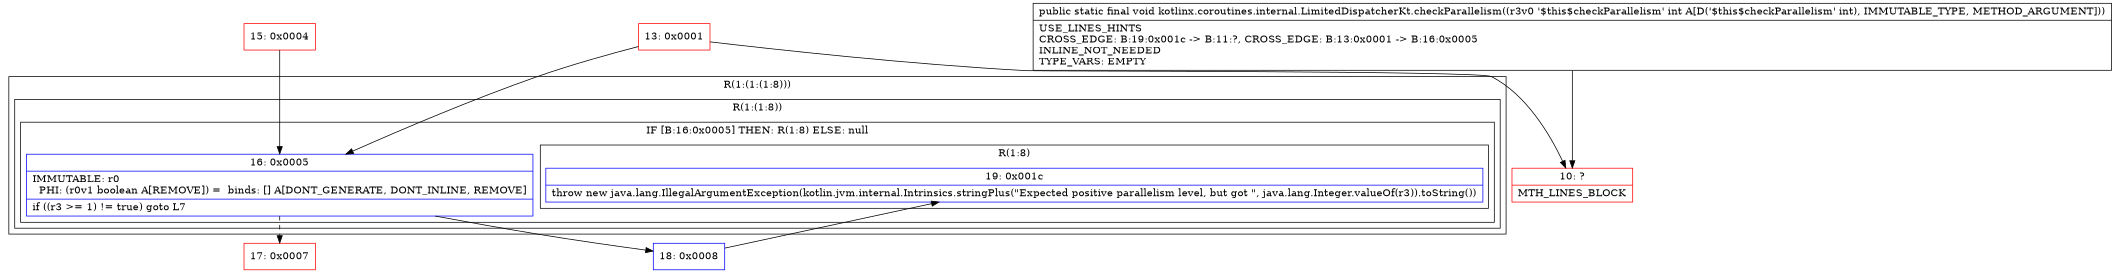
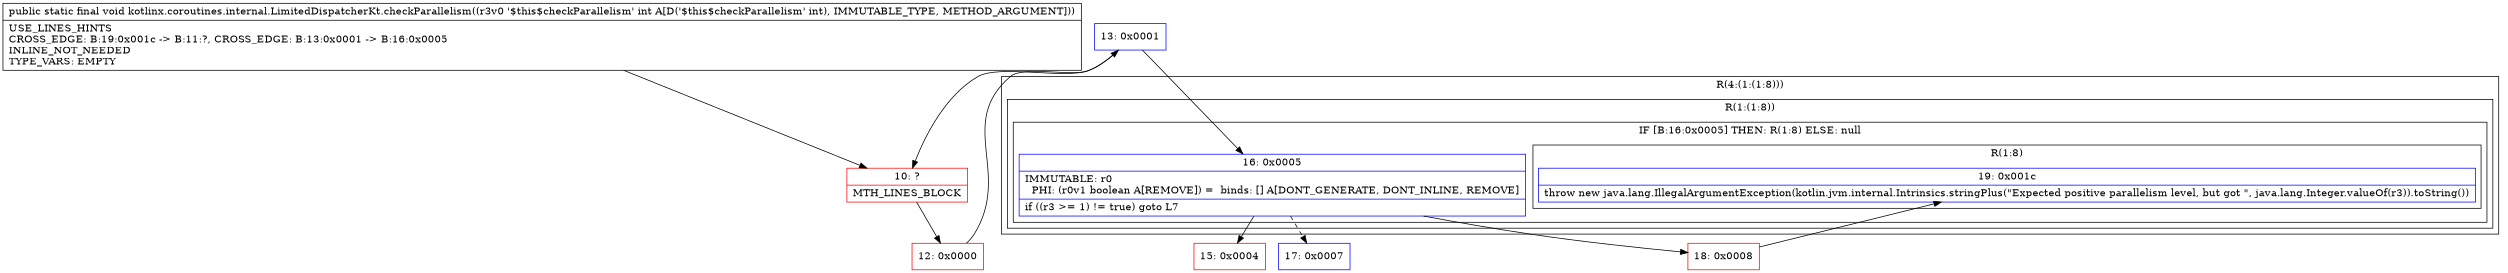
  digraph {
    node [color=red shape=record]
    n1 [color=blue label="{19\:\ 0x001c|throw new java.lang.IllegalArgumentException(kotlin.jvm.internal.Intrinsics.stringPlus(\"Expected positive parallelism level, but got \", java.lang.Integer.valueOf(r3)).toString())\l}"]
    n2 [color=blue label="{16\:\ 0x0005|IMMUTABLE: r0 \l  PHI: (r0v1 boolean A[REMOVE]) =  binds: [] A[DONT_GENERATE, DONT_INLINE, REMOVE]\l|if ((r3 \>= 1) != true) goto L7\l}"]
-   n3 [label="{17\:\ 0x0007}"]
-   n4 [color=blue label="{18\:\ 0x0008}"]
+   n3 [color=blue label="{17\:\ 0x0007}"]
+   n4 [label="{18\:\ 0x0008}"]
    n5 [label="{10\:\ ?|MTH_LINES_BLOCK\l}"]
-   n7 [label="{13\:\ 0x0001}"]
+   n6 [label="{12\:\ 0x0000}"]
+   n7 [color=blue label="{13\:\ 0x0001}"]
    n8 [label="{15\:\ 0x0004}"]
    n9 [label="{public static final void kotlinx.coroutines.internal.LimitedDispatcherKt.checkParallelism((r3v0 '$this$checkParallelism' int A[D('$this$checkParallelism' int), IMMUTABLE_TYPE, METHOD_ARGUMENT]))  | USE_LINES_HINTS\lCROSS_EDGE: B:19:0x001c \-\> B:11:?, CROSS_EDGE: B:13:0x0001 \-\> B:16:0x0005\lINLINE_NOT_NEEDED\lTYPE_VARS: EMPTY\l}" color=""]
    subgraph cluster_1 {
-     label="R(1:(1:(1:8)))"
+     label="R(4:(1:(1:8)))"
      subgraph cluster_2 {
        label="R(1:(1:8))"
        subgraph cluster_3 {
          label="IF [B:16:0x0005] THEN: R(1:8) ELSE: null"
          n2
          subgraph cluster_4 {
            label="R(1:8)"
            n1
          }
        }
      }
    }
    n2 -> n3 [style=dashed]
    n2 -> n4
    n4 -> n1
+   n5 -> n6
+   n6 -> n7
    n7 -> n2
    n7 -> n5
-   n8 -> n2
+   n2 -> n8
    n9 -> n5
  }
